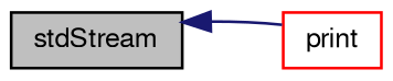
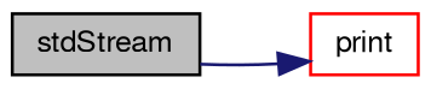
  digraph {
    rankdir=LR
    node [fontname=FreeSans fontsize=10 shape=record]
    n1 [color=black fillcolor=grey75 fontcolor=black height=0.2 label=stdStream style=filled width=0.4]
    n2 [color=red height=0.2 label=print width=0.4]
-   n2 -> n1 [color=midnightblue fontname=FreeSans fontsize=10 labelfontname=FreeSans labelfontsize=10 style=solid]
+   n1 -> n2 [color=midnightblue fontname=FreeSans fontsize=10 labelfontname=FreeSans labelfontsize=10 style=solid]
  }
